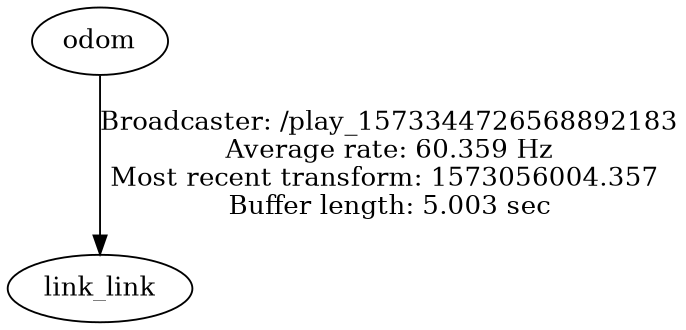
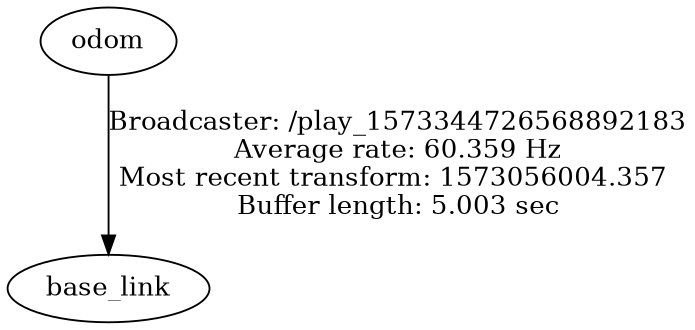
  digraph {
    odom
-   base_link [label=link_link]
+   base_link
    odom -> base_link [label="Broadcaster: /play_1573344726568892183\nAverage rate: 60.359 Hz\nMost recent transform: 1573056004.357 \nBuffer length: 5.003 sec\n"]
  }
